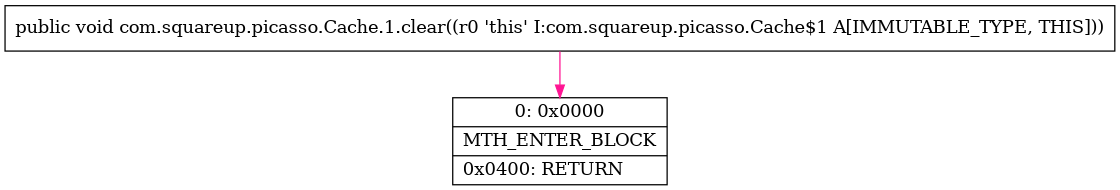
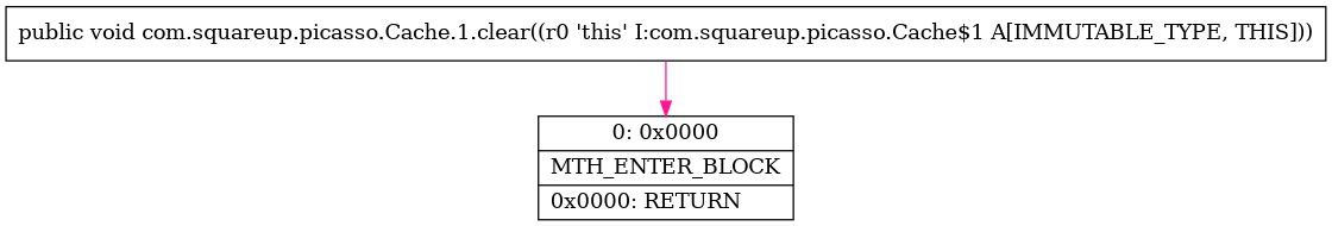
  digraph {
    node [shape=record]
-   n1 [label="{0\:\ 0x0000|MTH_ENTER_BLOCK\l|0x0400: RETURN   \l}"]
+   n1 [label="{0\:\ 0x0000|MTH_ENTER_BLOCK\l|0x0000: RETURN   \l}"]
    n2 [label="{public void com.squareup.picasso.Cache.1.clear((r0 'this' I:com.squareup.picasso.Cache$1 A[IMMUTABLE_TYPE, THIS])) }"]
    n2 -> n1 [color=deeppink]
  }
